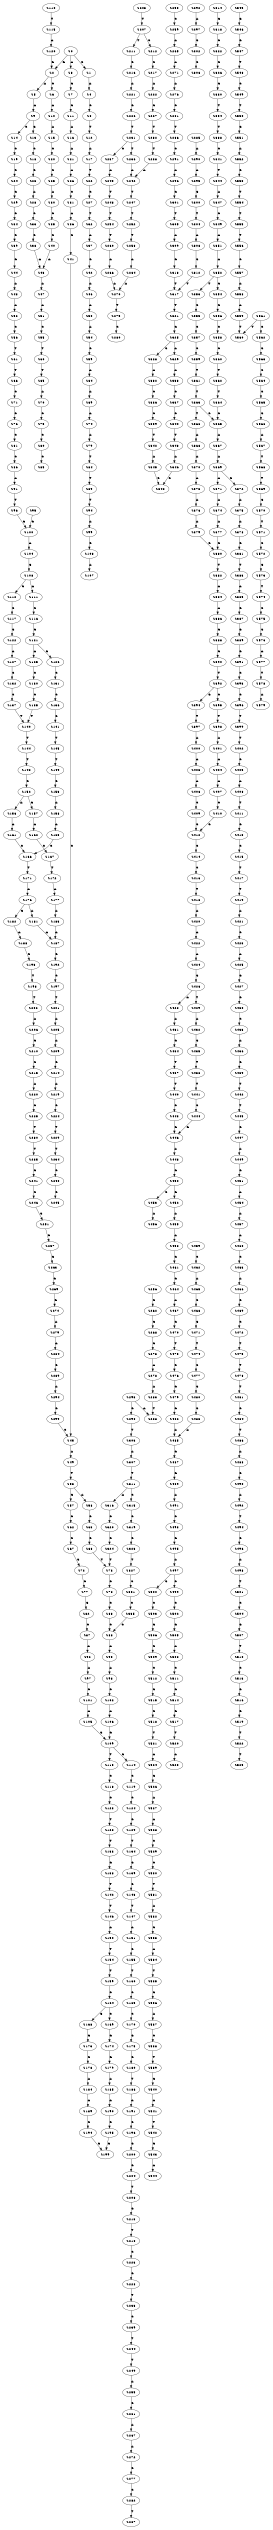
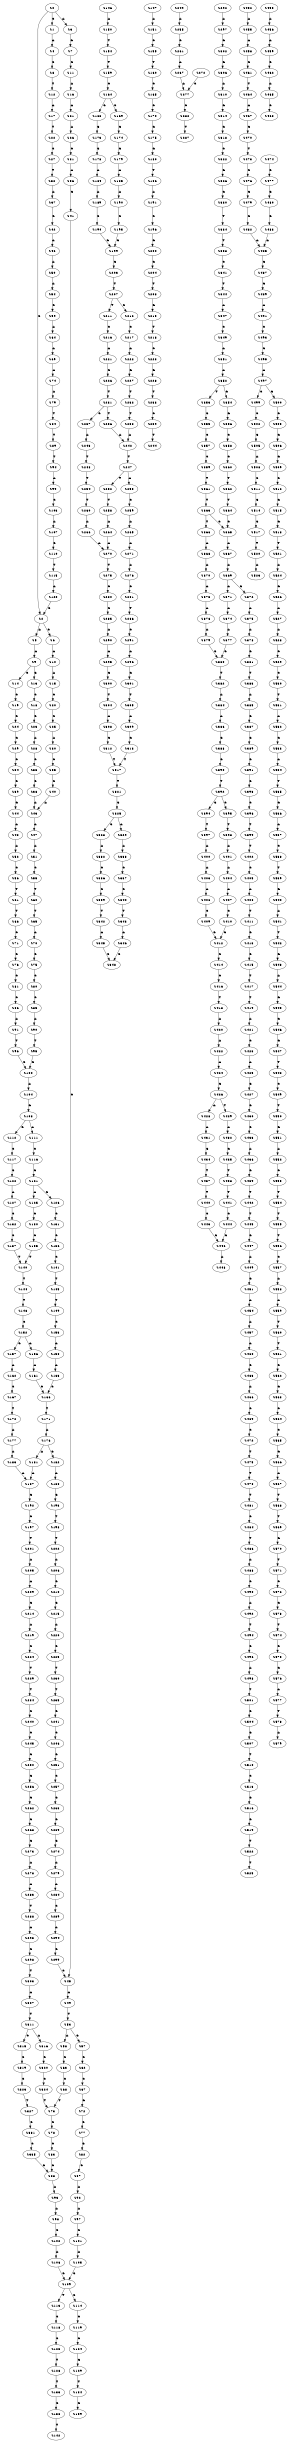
  strict digraph {
    S0
    S1
    S2
    S3
    S4
    S5
    S6
    S7
    S8
    S9
    S10
    S11
    S12
    S13
    S14
    S15
    S16
    S17
    S18
    S19
    S20
    S21
    S22
    S23
    S24
    S25
    S26
    S27
    S28
    S29
    S30
    S31
    S32
    S33
    S34
    S35
    S36
    S37
    S38
    S39
    S40
    S41
    S42
    S43
    S44
    S45
    S46
    S47
    S48
    S49
    S50
    S51
    S52
    S53
    S54
    S55
    S56
    S57
    S58
    S59
    S60
    S61
    S62
    S63
    S64
    S65
    S66
    S67
    S68
    S69
    S70
    S71
    S72
    S73
    S74
    S75
    S76
    S77
    S78
    S79
    S80
    S81
    S82
    S83
    S84
    S85
    S86
    S87
    S88
    S89
+   S90
    S91
    S92
    S93
    S94
    S95
    S96
    S97
    S98
    S99
    S100
    S101
    S102
    S103
    S104
    S105
    S106
    S107
    S108
    S109
    S110
    S111
    S112
    S113
    S114
    S115
    S116
    S117
    S118
    S119
    S120
    S121
    S122
    S123
    S124
    S125
    S126
    S127
    S128
    S129
    S130
    S131
    S132
    S133
    S134
    S135
    S136
    S137
    S138
    S139
    S140
    S141
    S142
-   S143
    S144
    S145
    S146
    S147
    S148
    S149
    S150
    S151
    S152
    S153
    S154
    S155
    S156
    S157
    S158
    S159
    S160
    S161
    S162
    S163
    S164
    S165
    S166
    S167
    S168
    S169
    S170
    S171
    S172
    S173
    S174
    S175
    S176
    S177
    S178
    S179
    S180
    S181
    S182
    S183
    S184
    S185
    S186
    S187
    S188
    S189
    S190
    S191
    S192
    S193
    S194
    S195
    S196
    S197
    S198
    S199
    S200
    S201
    S202
    S203
    S204
    S205
    S206
    S207
    S208
    S209
    S210
    S211
    S212
    S213
    S214
    S215
    S216
    S217
    S218
    S219
    S220
    S221
    S222
    S223
    S224
    S225
    S226
    S227
    S228
    S229
    S230
    S231
    S232
    S233
    S234
    S235
    S236
    S237
    S238
    S239
    S240
    S241
    S242
    S243
    S244
    S245
    S246
    S247
    S248
    S249
+   S250
    S251
    S252
    S253
    S254
    S255
    S256
    S257
    S258
    S259
    S260
    S261
    S262
    S263
    S264
    S265
    S266
    S267
    S268
    S269
    S270
    S271
    S272
    S273
    S274
    S275
    S276
    S277
    S278
    S279
    S280
    S281
    S282
    S283
    S284
    S285
    S286
    S287
    S288
    S289
    S290
    S291
    S293
    S294
    S295
    S296
    S292
    S297
    S298
    S299
    S300
    S301
    S302
    S303
    S304
    S305
    S306
    S307
    S308
    S309
+   S310
    S311
    S312
    S313
    S314
    S315
    S316
    S317
    S318
    S319
    S320
    S321
    S322
    S323
    S324
    S325
    S326
    S327
    S328
    S329
    S330
    S331
    S332
    S333
    S334
    S335
    S336
    S337
    S338
    S339
    S340
    S341
    S342
    S343
    S344
    S345
    S346
    S347
    S348
    S349
    S351
    S352
    S353
    S354
    S355
    S356
    S357
    S358
    S359
    S360
    S361
    S362
    S363
    S364
    S365
    S366
    S367
    S368
    S369
    S370
    S371
    S372
    S373
    S374
    S375
    S376
    S377
    S378
    S379
    S380
    S381
    S382
    S383
    S384
    S385
    S386
    S387
    S388
    S389
    S390
    S391
    S392
    S393
    S394
    S395
    S396
    S397
    S398
    S399
    S400
    S401
    S402
    S403
    S404
    S405
    S406
    S407
    S408
    S409
    S410
    S411
    S412
    S413
    S414
    S415
    S416
    S417
    S418
    S419
    S420
    S421
    S422
    S423
    S424
    S425
    S426
    S427
    S428
    S429
    S430
    S431
    S432
    S433
    S434
    S435
    S436
    S437
    S438
    S439
    S440
    S441
    S442
    S443
    S444
    S445
    S446
    S447
    S448
    S449
-   S450
    S451
    S452
    S453
    S454
    S455
    S456
    S457
    S458
    S459
    S460
    S461
    S462
    S463
    S464
    S465
    S466
    S467
    S468
    S469
    S470
-   S471
    S472
    S473
    S474
    S475
    S476
    S477
    S478
    S479
    S480
    S481
    S482
    S483
    S484
    S485
    S486
    S487
    S488
    S489
    S490
    S491
    S492
    S493
    S494
    S495
    S496
    S497
    S498
    S499
    S500
    S501
    S502
    S503
    S504
    S505
    S506
    S507
    S508
    S509
    S510
    S511
    S512
    S513
    S514
    S515
    S516
    S517
    S518
    S519
    S520
    S521
    S522
    S523
    S524
    S525
    S526
    S527
    S528
    S529
    S530
    S531
    S532
    S533
    S534
    S535
    S536
    S537
    S538
    S539
    S540
    S541
    S542
    S543
    S544
    S545
    S546
    S547
    S548
    S549
    S550
    S551
    S552
    S553
    S554
    S555
    S556
    S557
    S558
    S559
    S560
    S561
    S562
    S563
    S564
    S565
    S566
    S567
    S568
    S569
    S570
    S571
    S572
    S573
    S574
    S575
    S576
    S577
    S578
    S579
    S0 -> S1 [label=C]
    S0 -> S2 [label=G]
    S0 -> S3 [label=A]
    S1 -> S4 [label=A]
    S2 -> S5 [label=A]
    S2 -> S6 [label=C]
    S3 -> S7 [label=G]
    S4 -> S8 [label=C]
    S5 -> S9 [label=A]
    S6 -> S10 [label=A]
    S7 -> S11 [label=G]
    S8 -> S12 [label=T]
    S9 -> S13 [label=G]
    S9 -> S14 [label=C]
    S10 -> S15 [label=A]
    S11 -> S16 [label=A]
    S12 -> S17 [label=A]
    S13 -> S18 [label=C]
    S14 -> S19 [label=C]
    S15 -> S20 [label=C]
    S16 -> S21 [label=A]
    S17 -> S22 [label=T]
    S18 -> S23 [label=C]
    S19 -> S24 [label=C]
    S20 -> S25 [label=C]
    S21 -> S26 [label=A]
    S22 -> S27 [label=C]
    S23 -> S28 [label=A]
    S24 -> S29 [label=G]
    S25 -> S30 [label=A]
    S26 -> S31 [label=C]
    S27 -> S32 [label=T]
    S28 -> S33 [label=C]
    S29 -> S34 [label=C]
    S30 -> S35 [label=C]
    S31 -> S36 [label=A]
    S32 -> S37 [label=A]
    S33 -> S38 [label=C]
    S34 -> S39 [label=C]
    S35 -> S40 [label=C]
    S36 -> S41 [label=G]
    S37 -> S42 [label=G]
    S38 -> S43 [label=A]
    S39 -> S44 [label=G]
    S40 -> S43 [label=A]
    S41 -> S45 [label=C]
    S42 -> S46 [label=A]
    S43 -> S47 [label=A]
    S44 -> S48 [label=A]
    S45 -> S49 [label=A]
    S46 -> S50 [label=A]
    S47 -> S51 [label=A]
    S48 -> S52 [label=A]
    S49 -> S53 [label=T]
    S50 -> S54 [label=A]
    S51 -> S55 [label=C]
    S52 -> S56 [label=C]
    S53 -> S57 [label=G]
    S53 -> S58 [label=A]
    S54 -> S59 [label=C]
    S55 -> S60 [label=T]
    S56 -> S61 [label=T]
    S57 -> S62 [label=C]
    S58 -> S63 [label=C]
    S59 -> S64 [label=A]
    S60 -> S65 [label=T]
    S61 -> S66 [label=T]
    S62 -> S67 [label=C]
    S63 -> S68 [label=C]
    S64 -> S69 [label=A]
    S65 -> S70 [label=A]
    S66 -> S71 [label=C]
    S67 -> S72 [label=G]
    S68 -> S73 [label=T]
    S69 -> S74 [label=A]
    S70 -> S75 [label=C]
    S71 -> S76 [label=C]
    S72 -> S77 [label=C]
    S73 -> S78 [label=C]
    S74 -> S79 [label=A]
    S75 -> S80 [label=C]
    S76 -> S81 [label=C]
    S77 -> S82 [label=G]
    S78 -> S83 [label=C]
    S79 -> S84 [label=T]
    S80 -> S85 [label=C]
    S81 -> S86 [label=C]
    S82 -> S87 [label=C]
    S83 -> S88 [label=C]
    S84 -> S89 [label=T]
+   S85 -> S90 [label=A]
    S86 -> S91 [label=A]
    S87 -> S92 [label=A]
    S88 -> S93 [label=A]
    S89 -> S94 [label=T]
+   S90 -> S95 [label=T]
    S91 -> S96 [label=T]
    S92 -> S97 [label=A]
    S93 -> S98 [label=A]
    S94 -> S99 [label=A]
    S95 -> S100 [label=G]
    S96 -> S100 [label=G]
    S97 -> S101 [label=C]
    S98 -> S102 [label=C]
    S99 -> S103 [label=C]
    S100 -> S104 [label=A]
    S101 -> S105 [label=A]
    S102 -> S106 [label=A]
    S103 -> S107 [label=A]
    S104 -> S108 [label=G]
    S105 -> S109 [label=G]
    S106 -> S109 [label=G]
+   S107 -> S110 [label=C]
    S108 -> S111 [label=A]
    S108 -> S112 [label=G]
    S109 -> S113 [label=T]
    S109 -> S114 [label=G]
    S110 -> S115 [label=T]
    S111 -> S116 [label=C]
    S112 -> S117 [label=C]
    S113 -> S118 [label=C]
    S114 -> S119 [label=C]
    S115 -> S120 [label=A]
    S116 -> S121 [label=G]
    S117 -> S122 [label=G]
    S118 -> S123 [label=C]
    S119 -> S124 [label=C]
    S120 -> S2 [label=G]
    S121 -> S125 [label=A]
    S121 -> S126 [label=G]
    S122 -> S127 [label=A]
    S123 -> S128 [label=T]
    S124 -> S129 [label=G]
    S125 -> S130 [label=C]
    S126 -> S131 [label=C]
    S127 -> S132 [label=C]
    S128 -> S133 [label=T]
    S129 -> S134 [label=T]
    S130 -> S135 [label=C]
    S131 -> S136 [label=C]
    S132 -> S137 [label=C]
    S133 -> S138 [label=G]
    S134 -> S139 [label=G]
    S135 -> S140 [label=T]
    S136 -> S141 [label=C]
    S137 -> S140 [label=T]
    S138 -> S142 [label=T]
-   S139 -> S143 [label=C]
    S140 -> S144 [label=T]
    S141 -> S145 [label=T]
-   S142 -> S146 [label=T]
-   S143 -> S147 [label=T]
    S144 -> S148 [label=T]
    S145 -> S149 [label=T]
    S146 -> S150 [label=A]
    S147 -> S151 [label=A]
    S148 -> S152 [label=C]
    S149 -> S153 [label=C]
    S150 -> S154 [label=T]
    S151 -> S155 [label=C]
    S152 -> S156 [label=A]
    S152 -> S157 [label=G]
    S153 -> S158 [label=A]
    S154 -> S159 [label=T]
    S155 -> S160 [label=T]
    S156 -> S161 [label=A]
    S157 -> S162 [label=A]
    S158 -> S163 [label=A]
    S159 -> S164 [label=C]
    S160 -> S165 [label=C]
    S161 -> S166 [label=C]
    S162 -> S167 [label=C]
    S163 -> S166 [label=C]
    S164 -> S168 [label=G]
    S164 -> S169 [label=C]
    S165 -> S170 [label=C]
    S166 -> S171 [label=T]
    S167 -> S172 [label=T]
    S168 -> S173 [label=G]
    S169 -> S174 [label=G]
    S170 -> S175 [label=G]
    S171 -> S176 [label=A]
    S172 -> S177 [label=A]
    S173 -> S178 [label=G]
    S174 -> S179 [label=G]
    S175 -> S180 [label=G]
    S176 -> S181 [label=A]
    S176 -> S182 [label=G]
    S177 -> S183 [label=A]
    S178 -> S184 [label=A]
    S179 -> S185 [label=A]
    S180 -> S186 [label=T]
    S181 -> S187 [label=A]
    S182 -> S188 [label=A]
    S183 -> S187 [label=A]
    S184 -> S189 [label=A]
    S185 -> S190 [label=A]
    S186 -> S191 [label=A]
    S187 -> S192 [label=G]
    S188 -> S193 [label=G]
    S189 -> S194 [label=C]
    S190 -> S195 [label=C]
    S191 -> S196 [label=C]
    S192 -> S197 [label=C]
    S193 -> S198 [label=T]
    S194 -> S199 [label=G]
    S195 -> S199 [label=G]
    S196 -> S200 [label=G]
    S197 -> S201 [label=T]
    S198 -> S202 [label=T]
+   S199 -> S203 [label=G]
    S200 -> S204 [label=G]
    S201 -> S205 [label=A]
    S202 -> S206 [label=A]
    S203 -> S207 [label=T]
    S204 -> S208 [label=T]
    S205 -> S209 [label=A]
    S206 -> S210 [label=G]
    S207 -> S211 [label=T]
    S207 -> S212 [label=C]
    S208 -> S213 [label=G]
    S209 -> S214 [label=G]
    S210 -> S215 [label=G]
    S211 -> S216 [label=C]
    S212 -> S217 [label=C]
    S213 -> S218 [label=T]
    S214 -> S219 [label=A]
    S215 -> S220 [label=A]
    S216 -> S221 [label=A]
    S217 -> S222 [label=A]
    S218 -> S223 [label=C]
    S219 -> S224 [label=C]
    S220 -> S225 [label=C]
    S221 -> S226 [label=G]
    S222 -> S227 [label=G]
    S223 -> S228 [label=G]
    S224 -> S229 [label=T]
    S225 -> S230 [label=T]
    S226 -> S231 [label=T]
    S227 -> S232 [label=T]
    S228 -> S233 [label=T]
    S229 -> S234 [label=T]
    S230 -> S235 [label=T]
    S231 -> S236 [label=T]
    S231 -> S237 [label=C]
    S232 -> S238 [label=T]
    S233 -> S239 [label=C]
    S234 -> S240 [label=C]
    S235 -> S241 [label=G]
    S236 -> S242 [label=A]
    S237 -> S243 [label=A]
    S238 -> S242 [label=A]
    S239 -> S244 [label=T]
    S240 -> S245 [label=C]
    S241 -> S246 [label=C]
    S242 -> S247 [label=T]
    S243 -> S248 [label=T]
-   S244 -> S249 [label=T]
+   S245 -> S250 [label=G]
    S246 -> S251 [label=G]
    S247 -> S252 [label=T]
+   S247 -> S253 [label=A]
    S248 -> S254 [label=T]
    S249 -> S255 [label=A]
+   S250 -> S256 [label=G]
    S251 -> S257 [label=C]
    S252 -> S258 [label=T]
    S253 -> S259 [label=C]
    S254 -> S260 [label=T]
    S255 -> S261 [label=C]
    S256 -> S262 [label=G]
    S257 -> S263 [label=G]
    S258 -> S264 [label=A]
    S259 -> S265 [label=A]
    S260 -> S266 [label=A]
    S261 -> S267 [label=A]
    S262 -> S268 [label=G]
    S263 -> S269 [label=G]
    S264 -> S270 [label=A]
    S265 -> S271 [label=A]
    S266 -> S270 [label=A]
-   S267 -> S272 [label=A]
+   S267 -> S277 [label=A]
    S268 -> S273 [label=G]
    S269 -> S274 [label=G]
    S270 -> S275 [label=T]
    S271 -> S276 [label=A]
    S272 -> S277 [label=C]
    S273 -> S278 [label=A]
    S274 -> S279 [label=A]
    S275 -> S280 [label=C]
    S276 -> S281 [label=C]
    S277 -> S282 [label=C]
    S278 -> S283 [label=A]
    S279 -> S284 [label=A]
+   S280 -> S285 [label=G]
    S281 -> S286 [label=T]
    S282 -> S287 [label=T]
    S283 -> S288 [label=T]
    S284 -> S289 [label=C]
    S285 -> S290 [label=A]
    S286 -> S291 [label=C]
-   S293 -> S288 [label=A]
+   S288 -> S293 [label=A]
    S289 -> S294 [label=A]
    S290 -> S295 [label=A]
    S291 -> S296 [label=A]
    S293 -> S298 [label=G]
    S294 -> S299 [label=G]
    S295 -> S300 [label=G]
    S296 -> S301 [label=G]
    S292 -> S297 [label=A]
    S297 -> S302 [label=G]
    S298 -> S303 [label=T]
    S299 -> S45 [label=C]
    S300 -> S304 [label=T]
    S301 -> S305 [label=T]
    S302 -> S306 [label=G]
    S303 -> S307 [label=A]
    S304 -> S308 [label=A]
    S305 -> S309 [label=A]
+   S306 -> S310 [label=A]
    S307 -> S311 [label=T]
    S308 -> S312 [label=G]
    S309 -> S313 [label=G]
+   S310 -> S314 [label=G]
    S311 -> S315 [label=C]
    S311 -> S316 [label=A]
    S312 -> S317 [label=T]
    S313 -> S317 [label=T]
    S314 -> S318 [label=G]
    S315 -> S319 [label=C]
    S316 -> S320 [label=C]
    S317 -> S321 [label=T]
    S318 -> S322 [label=C]
    S319 -> S323 [label=C]
    S320 -> S324 [label=C]
    S321 -> S325 [label=G]
    S322 -> S326 [label=G]
    S323 -> S327 [label=T]
    S324 -> S73 [label=T]
    S325 -> S328 [label=G]
    S325 -> S329 [label=A]
    S326 -> S330 [label=G]
    S327 -> S331 [label=C]
    S328 -> S332 [label=A]
    S329 -> S333 [label=A]
    S330 -> S334 [label=T]
    S331 -> S335 [label=C]
    S332 -> S336 [label=C]
    S333 -> S337 [label=C]
    S334 -> S338 [label=T]
    S335 -> S88 [label=C]
    S336 -> S339 [label=C]
    S337 -> S340 [label=C]
    S338 -> S341 [label=C]
    S339 -> S342 [label=T]
    S340 -> S343 [label=T]
    S341 -> S344 [label=T]
    S342 -> S345 [label=A]
    S343 -> S346 [label=A]
    S344 -> S347 [label=A]
    S345 -> S348 [label=C]
    S346 -> S348 [label=C]
    S347 -> S349 [label=C]
    S349 -> S351 [label=A]
    S351 -> S352 [label=A]
    S352 -> S353 [label=T]
    S352 -> S354 [label=G]
    S353 -> S355 [label=G]
    S354 -> S356 [label=G]
    S355 -> S357 [label=C]
    S356 -> S358 [label=C]
    S357 -> S359 [label=C]
    S358 -> S360 [label=C]
    S359 -> S361 [label=T]
    S360 -> S362 [label=T]
    S361 -> S363 [label=T]
    S362 -> S364 [label=T]
    S363 -> S365 [label=C]
    S363 -> S366 [label=T]
    S364 -> S365 [label=C]
    S365 -> S367 [label=A]
    S366 -> S368 [label=A]
    S367 -> S369 [label=A]
    S368 -> S370 [label=A]
    S369 -> S371 [label=A]
    S369 -> S372 [label=G]
    S370 -> S373 [label=A]
    S371 -> S374 [label=A]
    S372 -> S375 [label=A]
    S373 -> S376 [label=A]
    S374 -> S377 [label=A]
    S375 -> S378 [label=A]
    S376 -> S379 [label=A]
    S377 -> S380 [label=G]
    S378 -> S381 [label=G]
    S379 -> S380 [label=G]
    S380 -> S382 [label=T]
    S381 -> S383 [label=T]
    S382 -> S384 [label=A]
    S383 -> S385 [label=A]
    S384 -> S386 [label=A]
    S385 -> S387 [label=G]
    S386 -> S388 [label=G]
    S387 -> S389 [label=G]
    S388 -> S390 [label=G]
    S389 -> S391 [label=G]
    S390 -> S392 [label=T]
    S391 -> S393 [label=C]
    S392 -> S394 [label=G]
    S392 -> S395 [label=C]
    S393 -> S396 [label=C]
    S394 -> S397 [label=T]
    S395 -> S398 [label=T]
    S396 -> S399 [label=T]
    S397 -> S400 [label=A]
    S398 -> S401 [label=A]
    S399 -> S402 [label=T]
    S400 -> S403 [label=A]
    S401 -> S404 [label=A]
    S402 -> S405 [label=C]
    S403 -> S406 [label=A]
    S404 -> S407 [label=A]
    S405 -> S408 [label=A]
    S406 -> S409 [label=C]
    S407 -> S410 [label=C]
    S408 -> S411 [label=T]
    S409 -> S412 [label=G]
    S410 -> S412 [label=G]
    S411 -> S413 [label=G]
    S412 -> S414 [label=C]
    S413 -> S415 [label=C]
    S414 -> S416 [label=C]
    S415 -> S417 [label=T]
    S416 -> S418 [label=T]
    S417 -> S419 [label=T]
    S418 -> S420 [label=A]
    S419 -> S421 [label=A]
    S420 -> S422 [label=A]
    S421 -> S423 [label=C]
    S422 -> S424 [label=A]
    S423 -> S425 [label=A]
    S424 -> S426 [label=G]
    S425 -> S427 [label=G]
    S426 -> S428 [label=A]
    S426 -> S429 [label=T]
    S427 -> S430 [label=G]
    S428 -> S431 [label=A]
    S429 -> S432 [label=A]
    S430 -> S433 [label=C]
    S431 -> S434 [label=G]
    S432 -> S435 [label=G]
    S433 -> S436 [label=A]
    S434 -> S437 [label=T]
    S435 -> S438 [label=T]
    S436 -> S439 [label=G]
    S437 -> S440 [label=T]
    S438 -> S441 [label=T]
    S439 -> S442 [label=T]
    S440 -> S443 [label=C]
    S441 -> S444 [label=C]
    S442 -> S445 [label=T]
    S443 -> S446 [label=G]
    S444 -> S446 [label=G]
    S445 -> S447 [label=G]
    S446 -> S448 [label=A]
    S447 -> S449 [label=A]
-   S448 -> S450 [label=G]
    S449 -> S451 [label=G]
-   S450 -> S452 [label=G]
-   S450 -> S453 [label=G]
    S451 -> S454 [label=A]
    S452 -> S455 [label=A]
    S453 -> S456 [label=A]
    S454 -> S457 [label=A]
    S455 -> S458 [label=A]
+   S456 -> S459 [label=A]
    S457 -> S460 [label=A]
    S458 -> S461 [label=G]
    S459 -> S462 [label=C]
    S460 -> S463 [label=C]
-   S461 -> S464 [label=G]
+   S461 -> S464 [label=T]
    S462 -> S465 [label=A]
    S463 -> S466 [label=A]
    S464 -> S467 [label=A]
    S465 -> S468 [label=C]
    S466 -> S469 [label=C]
    S467 -> S470 [label=G]
-   S468 -> S471 [label=G]
    S469 -> S472 [label=C]
    S470 -> S473 [label=T]
-   S471 -> S474 [label=T]
    S472 -> S475 [label=T]
    S473 -> S476 [label=C]
    S474 -> S477 [label=C]
    S475 -> S478 [label=T]
    S476 -> S479 [label=G]
    S477 -> S480 [label=G]
    S478 -> S481 [label=T]
    S479 -> S482 [label=G]
    S480 -> S483 [label=G]
    S481 -> S484 [label=C]
    S482 -> S485 [label=A]
    S483 -> S485 [label=A]
    S484 -> S486 [label=T]
    S485 -> S487 [label=G]
    S486 -> S488 [label=A]
    S487 -> S489 [label=G]
    S488 -> S490 [label=C]
    S489 -> S491 [label=A]
    S490 -> S492 [label=A]
    S491 -> S493 [label=C]
    S492 -> S494 [label=T]
    S493 -> S495 [label=G]
    S494 -> S496 [label=C]
    S495 -> S497 [label=A]
    S496 -> S498 [label=A]
    S497 -> S499 [label=C]
    S497 -> S500 [label=G]
    S498 -> S501 [label=T]
    S499 -> S502 [label=C]
    S500 -> S503 [label=C]
    S501 -> S504 [label=C]
    S502 -> S505 [label=G]
    S503 -> S506 [label=G]
    S504 -> S507 [label=G]
    S505 -> S508 [label=A]
    S506 -> S509 [label=G]
    S507 -> S510 [label=T]
    S508 -> S511 [label=C]
    S509 -> S512 [label=C]
    S510 -> S513 [label=C]
    S511 -> S514 [label=G]
    S512 -> S515 [label=G]
    S513 -> S516 [label=G]
    S514 -> S517 [label=G]
    S515 -> S518 [label=G]
    S516 -> S519 [label=G]
    S517 -> S520 [label=T]
    S518 -> S521 [label=T]
    S519 -> S522 [label=T]
    S520 -> S523 [label=A]
    S521 -> S524 [label=A]
    S522 -> S525 [label=T]
    S524 -> S526 [label=G]
    S526 -> S527 [label=A]
    S527 -> S528 [label=A]
    S528 -> S529 [label=C]
    S529 -> S530 [label=C]
    S530 -> S531 [label=T]
    S531 -> S532 [label=A]
    S532 -> S533 [label=G]
    S533 -> S534 [label=A]
    S534 -> S535 [label=T]
    S535 -> S536 [label=G]
    S536 -> S537 [label=A]
    S537 -> S538 [label=C]
    S538 -> S539 [label=T]
    S539 -> S540 [label=G]
    S540 -> S541 [label=A]
    S541 -> S542 [label=T]
    S542 -> S543 [label=G]
    S543 -> S544 [label=A]
+   S544 -> S545 [label=G]
    S545 -> S546 [label=G]
    S546 -> S547 [label=G]
    S547 -> S548 [label=T]
    S548 -> S549 [label=C]
    S549 -> S550 [label=T]
    S550 -> S551 [label=G]
    S551 -> S552 [label=A]
    S552 -> S553 [label=C]
    S553 -> S554 [label=T]
    S554 -> S555 [label=T]
    S555 -> S556 [label=T]
    S556 -> S557 [label=C]
    S557 -> S558 [label=A]
    S558 -> S559 [label=A]
    S559 -> S560 [label=T]
-   S561 -> S560 [label=T]
+   S560 -> S561 [label=T]
    S561 -> S562 [label=C]
    S562 -> S563 [label=G]
    S563 -> S564 [label=C]
    S564 -> S565 [label=C]
    S565 -> S566 [label=G]
    S566 -> S567 [label=A]
    S567 -> S568 [label=T]
    S568 -> S569 [label=T]
    S569 -> S570 [label=G]
    S570 -> S571 [label=T]
    S571 -> S572 [label=C]
    S572 -> S573 [label=G]
    S573 -> S574 [label=T]
    S574 -> S575 [label=C]
    S575 -> S576 [label=G]
    S576 -> S577 [label=A]
    S577 -> S578 [label=T]
    S578 -> S579 [label=A]
  }
